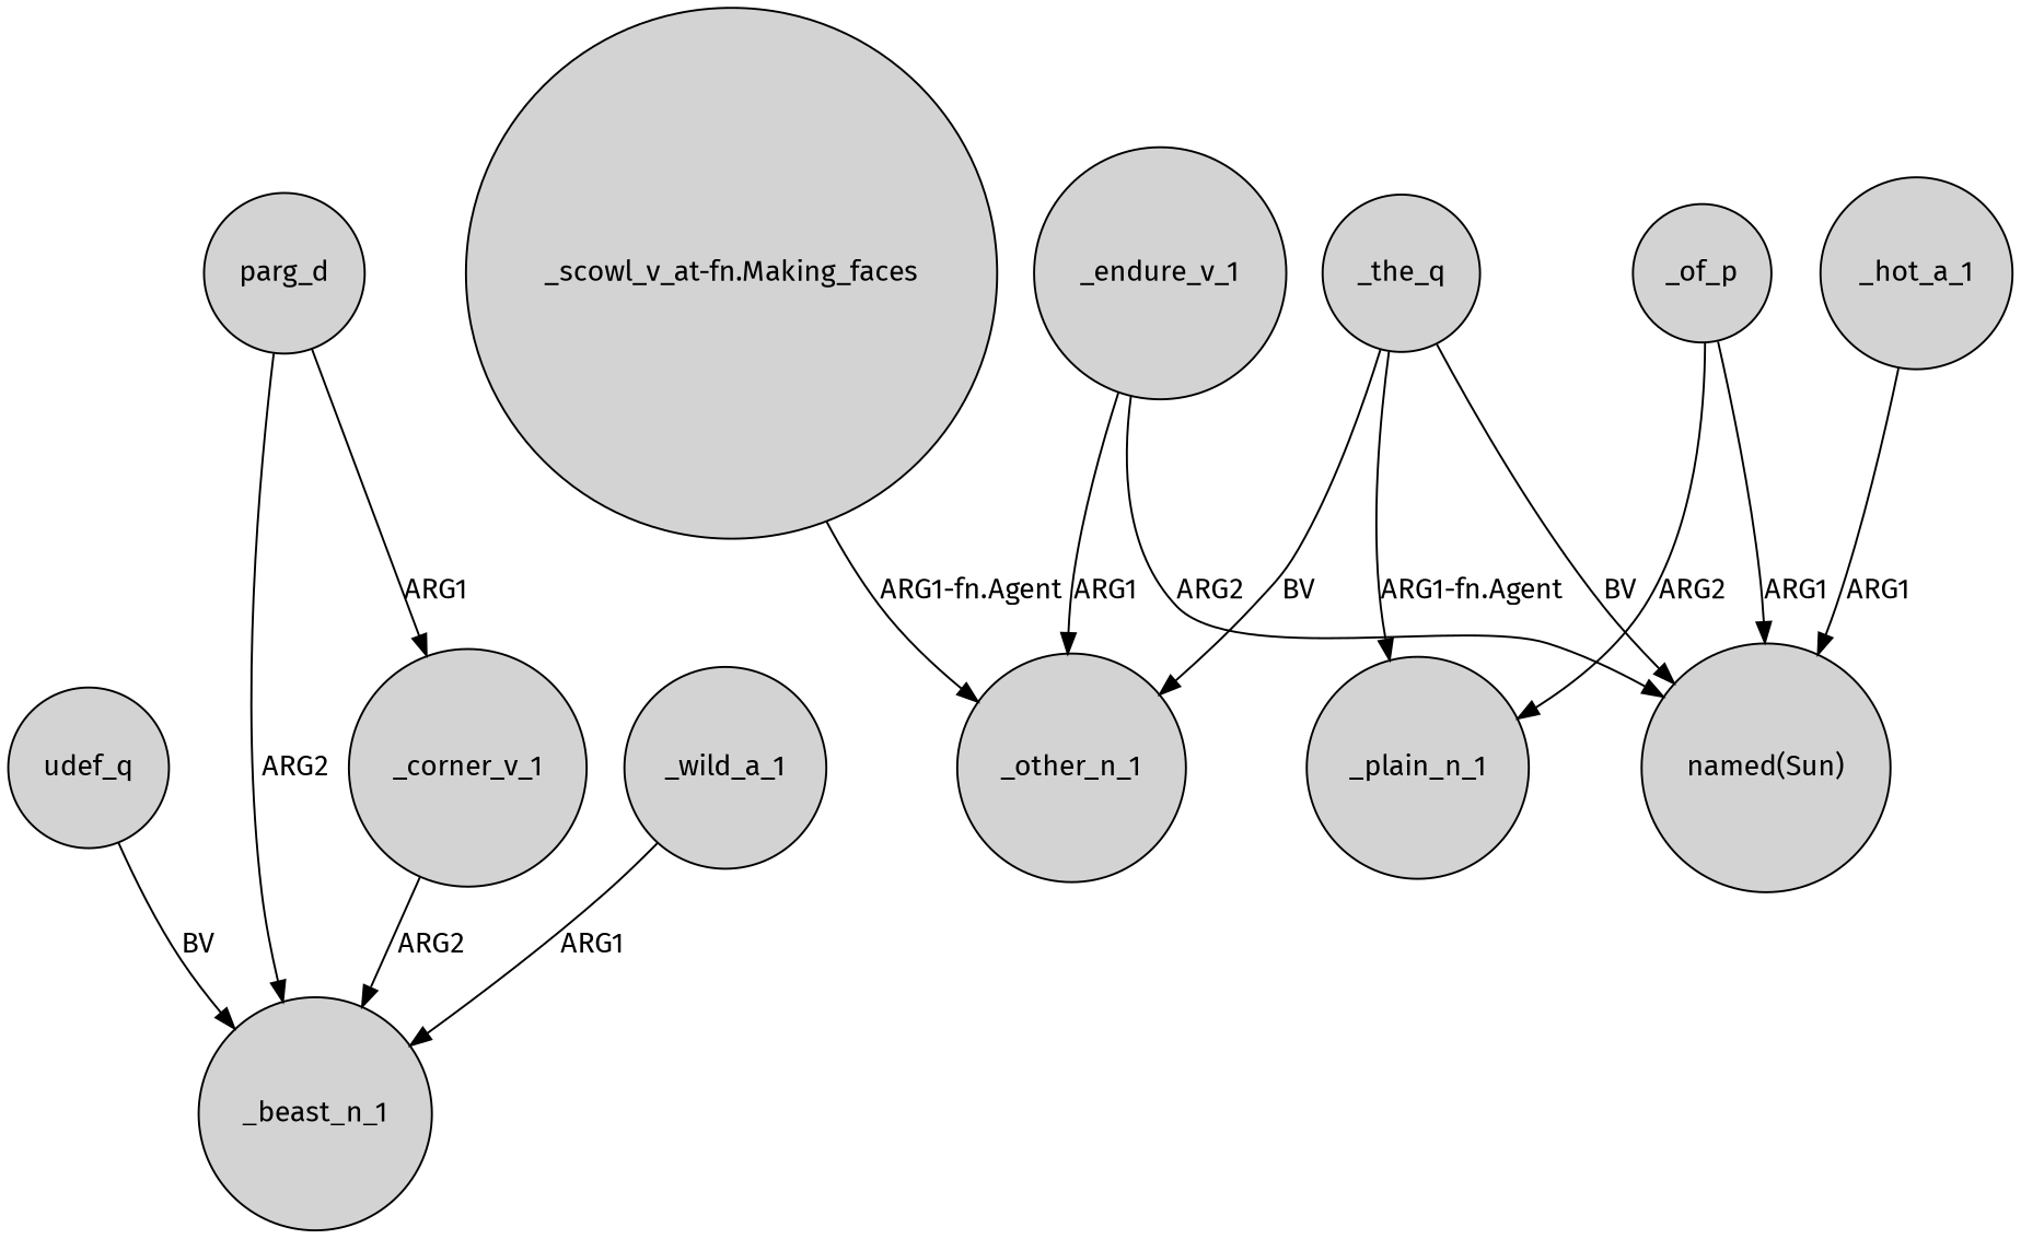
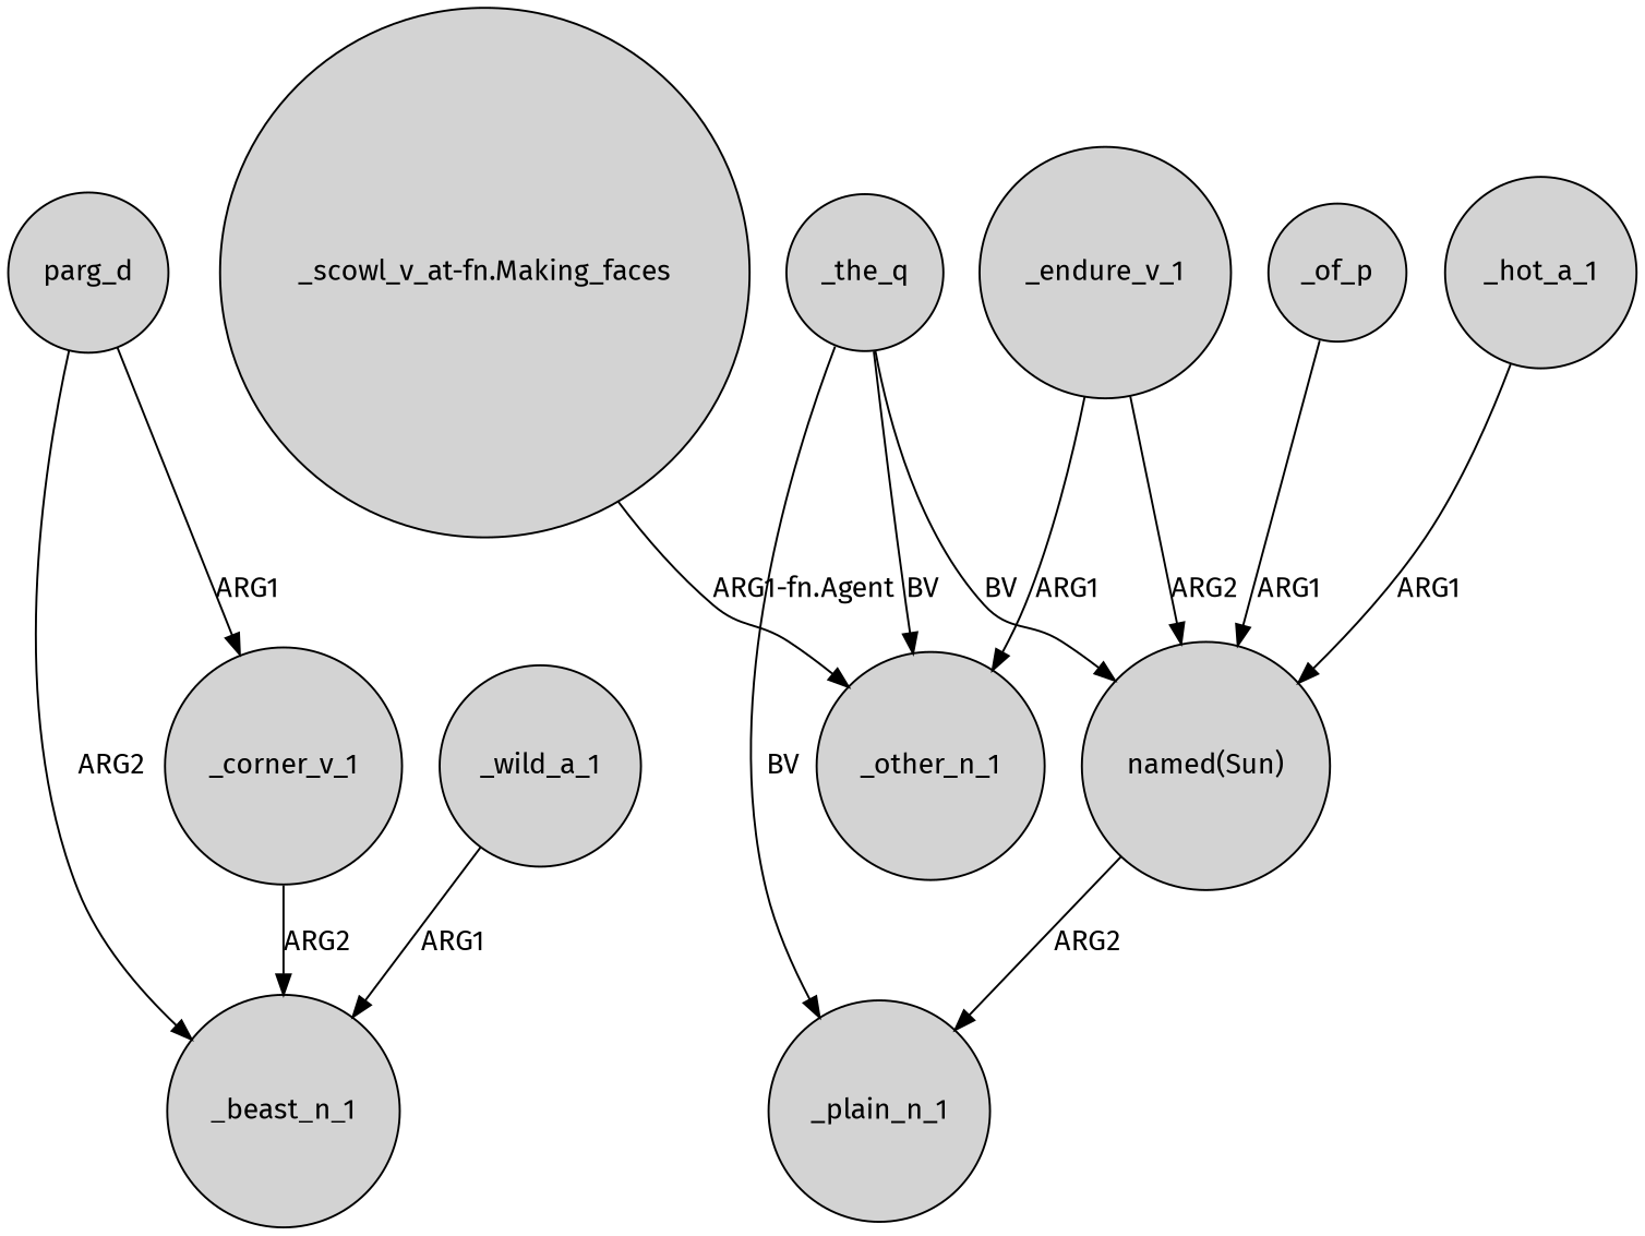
  digraph {
    fontname="Fira Sans"
    node [fontname="Fira Sans" shape=circle style=filled]
    edge [fontname="Fira Sans"]
-   udef_q
    _beast_n_1
    _endure_v_1
    "named(Sun)"
    _other_n_1
    _the_q
    _plain_n_1
    "_scowl_v_at-fn.Making_faces"
    _corner_v_1
    _of_p
    _wild_a_1
    _hot_a_1
    parg_d
-   udef_q -> _beast_n_1 [label=BV]
    _endure_v_1 -> "named(Sun)" [label=ARG2]
    _endure_v_1 -> _other_n_1 [label=ARG1]
    _the_q -> "named(Sun)" [label=BV]
    _the_q -> _other_n_1 [label=BV]
-   _the_q -> _plain_n_1 [label="ARG1-fn.Agent"]
+   _the_q -> _plain_n_1 [label=BV]
    "_scowl_v_at-fn.Making_faces" -> _other_n_1 [label="ARG1-fn.Agent"]
    _corner_v_1 -> _beast_n_1 [label=ARG2]
    _of_p -> "named(Sun)" [label=ARG1]
-   _of_p -> _plain_n_1 [label=ARG2]
+   "named(Sun)" -> _plain_n_1 [label=ARG2]
    _wild_a_1 -> _beast_n_1 [label=ARG1]
    _hot_a_1 -> "named(Sun)" [label=ARG1]
    parg_d -> _beast_n_1 [label=ARG2]
    parg_d -> _corner_v_1 [label=ARG1]
  }
